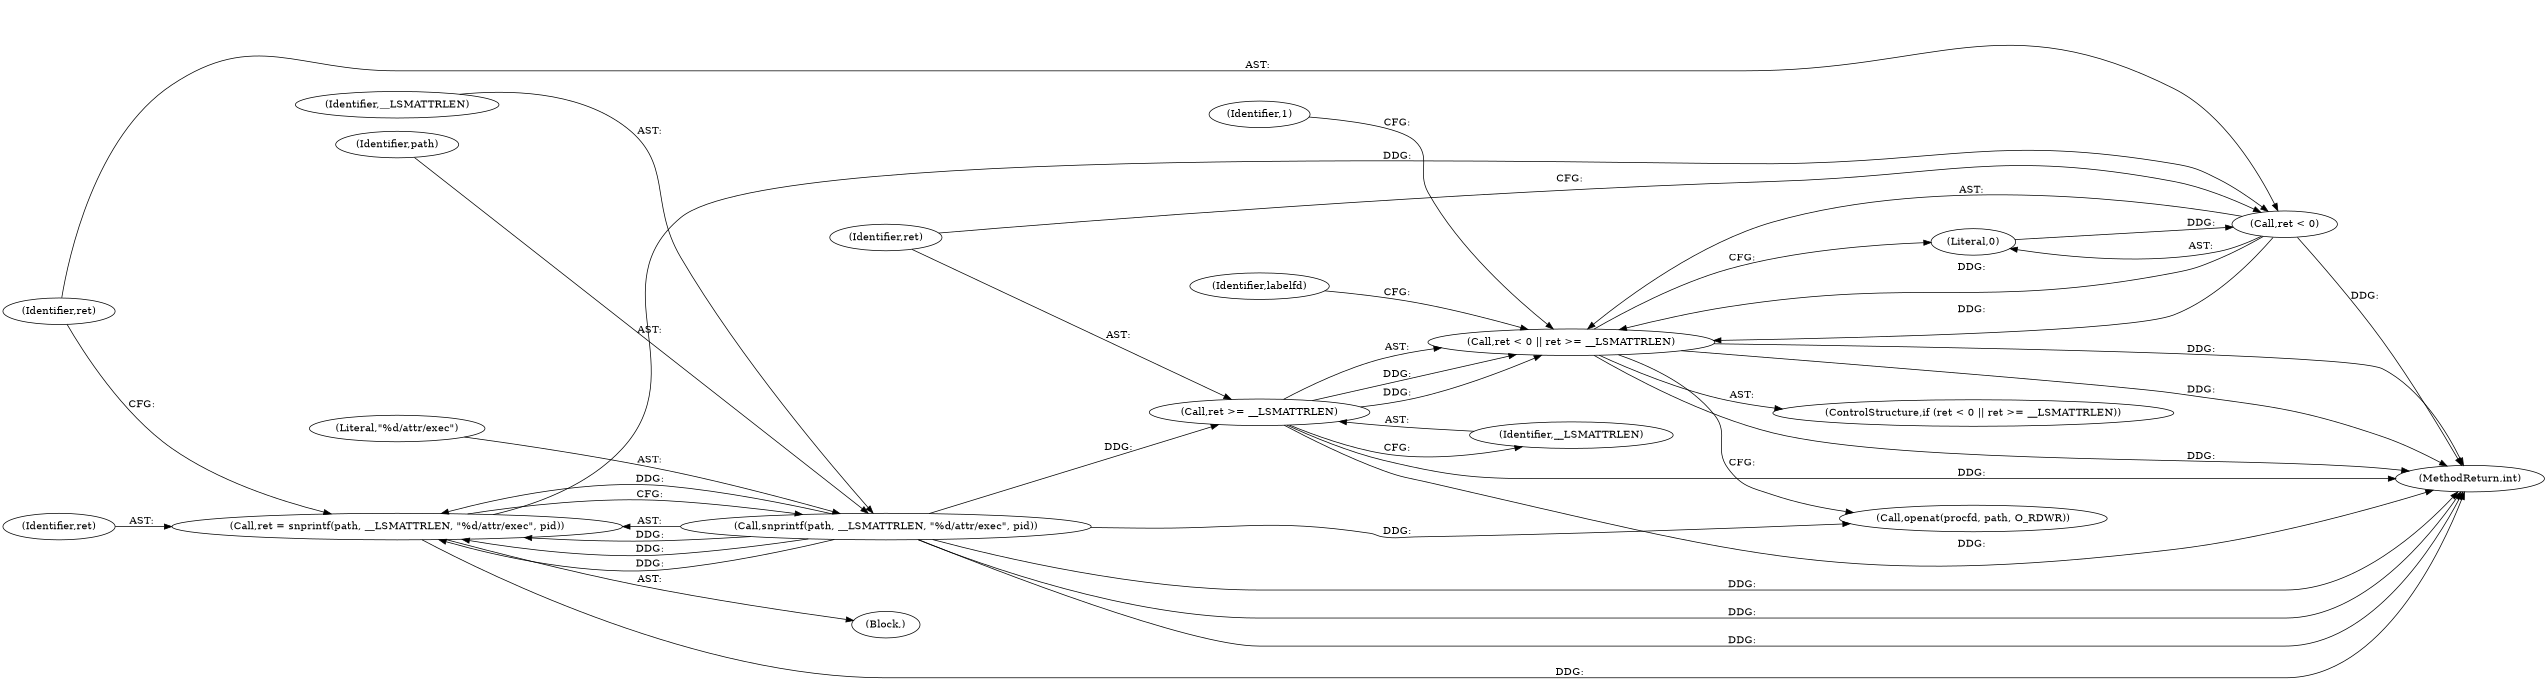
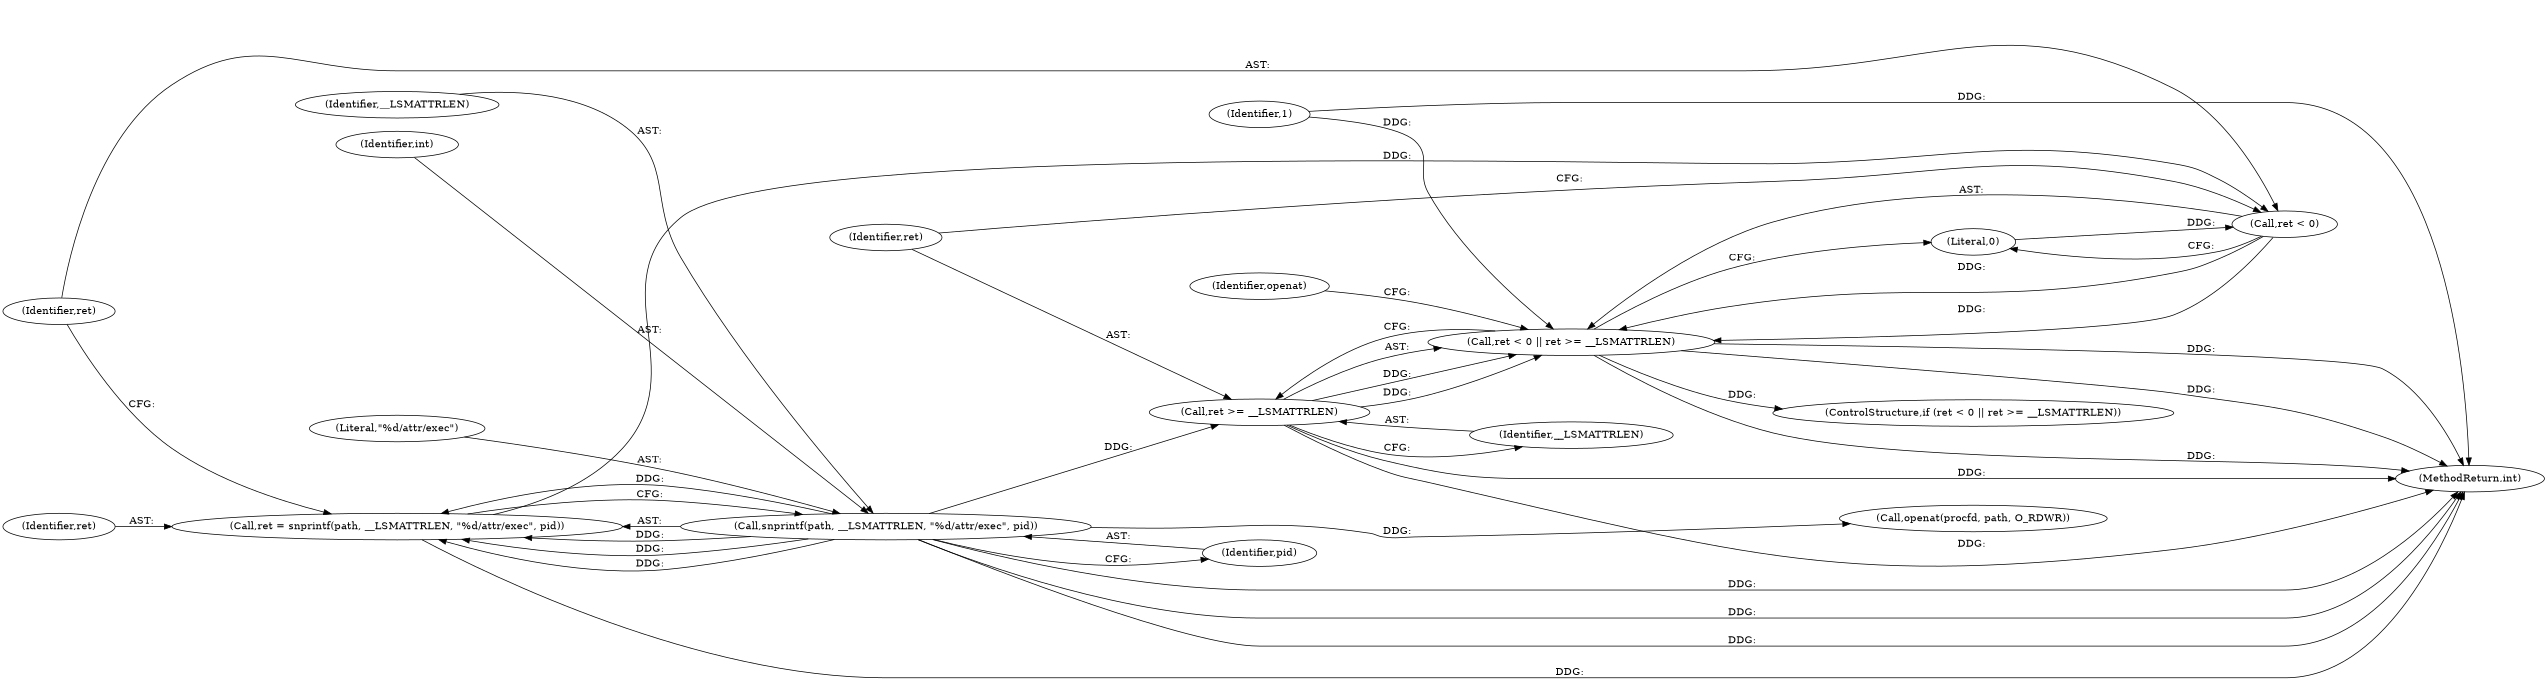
  digraph {
    rankdir=LR
    n1 [label="(Call,ret = snprintf(path, __LSMATTRLEN, \"%d/attr/exec\", pid))"]
    n2 [label="(Call,snprintf(path, __LSMATTRLEN, \"%d/attr/exec\", pid))"]
    n3 [label="(Call,ret < 0)"]
    n4 [label="(MethodReturn,int)"]
-   n5 [label="(Block,)"]
    n6 [label="(Call,ret >= __LSMATTRLEN)"]
    n7 [label="(Call,openat(procfd, path, O_RDWR))"]
+   n8 [label="(Identifier,pid)"]
    n9 [label="(Call,ret < 0 || ret >= __LSMATTRLEN)"]
    n10 [label="(Literal,0)"]
    n11 [label="(Identifier,__LSMATTRLEN)"]
    n12 [label="(ControlStructure,if (ret < 0 || ret >= __LSMATTRLEN))"]
    n13 [label="(Identifier,__LSMATTRLEN)"]
-   n14 [label="(Identifier,path)"]
+   n14 [label="(Identifier,int)"]
    n15 [label="(Identifier,1)"]
    n16 [label="(Identifier,ret)"]
    n17 [label="(Literal,\"%d/attr/exec\")"]
    n18 [label="(Identifier,ret)"]
    n19 [label="(Identifier,ret)"]
-   n20 [label="(Identifier,labelfd)"]
+   n20 [label="(Identifier,openat)"]
    n1 -> n2 [label="CFG: "]
    n1 -> n3 [label="DDG: "]
    n1 -> n4 [label="DDG: "]
-   n1 -> n5 [label="AST: "]
    n2 -> n1 [label="AST: "]
    n2 -> n1 [label="DDG: "]
    n2 -> n1 [label="DDG: "]
    n2 -> n1 [label="DDG: "]
    n2 -> n1 [label="DDG: "]
    n2 -> n4 [label="DDG: "]
    n2 -> n4 [label="DDG: "]
    n2 -> n4 [label="DDG: "]
    n2 -> n6 [label="DDG: "]
    n2 -> n7 [label="DDG: "]
-   n3 -> n4 [label="DDG: "]
+   n2 -> n8 [label="CFG: "]
+   n15 -> n4 [label="DDG: "]
    n3 -> n9 [label="AST: "]
    n3 -> n9 [label="DDG: "]
    n3 -> n9 [label="DDG: "]
-   n3 -> n10 [label="AST: "]
+   n3 -> n10 [label="CFG: "]
    n6 -> n4 [label="DDG: "]
    n6 -> n4 [label="DDG: "]
    n6 -> n9 [label="AST: "]
    n6 -> n9 [label="DDG: "]
    n6 -> n9 [label="DDG: "]
    n6 -> n11 [label="CFG: "]
+   n8 -> n2 [label="AST: "]
    n9 -> n4 [label="DDG: "]
    n9 -> n4 [label="DDG: "]
    n9 -> n4 [label="DDG: "]
-   n9 -> n7 [label="CFG: "]
+   n9 -> n6 [label="CFG: "]
    n9 -> n10 [label="CFG: "]
-   n9 -> n12 [label="AST: "]
+   n9 -> n12 [label="DDG: "]
    n10 -> n3 [label="DDG: "]
    n11 -> n6 [label="AST: "]
    n13 -> n2 [label="AST: "]
    n14 -> n2 [label="AST: "]
-   n15 -> n9 [label="CFG: "]
+   n15 -> n9 [label="DDG: "]
    n16 -> n1 [label="CFG: "]
    n16 -> n3 [label="AST: "]
    n17 -> n2 [label="AST: "]
    n18 -> n1 [label="AST: "]
    n19 -> n3 [label="CFG: "]
    n19 -> n6 [label="AST: "]
    n20 -> n9 [label="CFG: "]
  }
